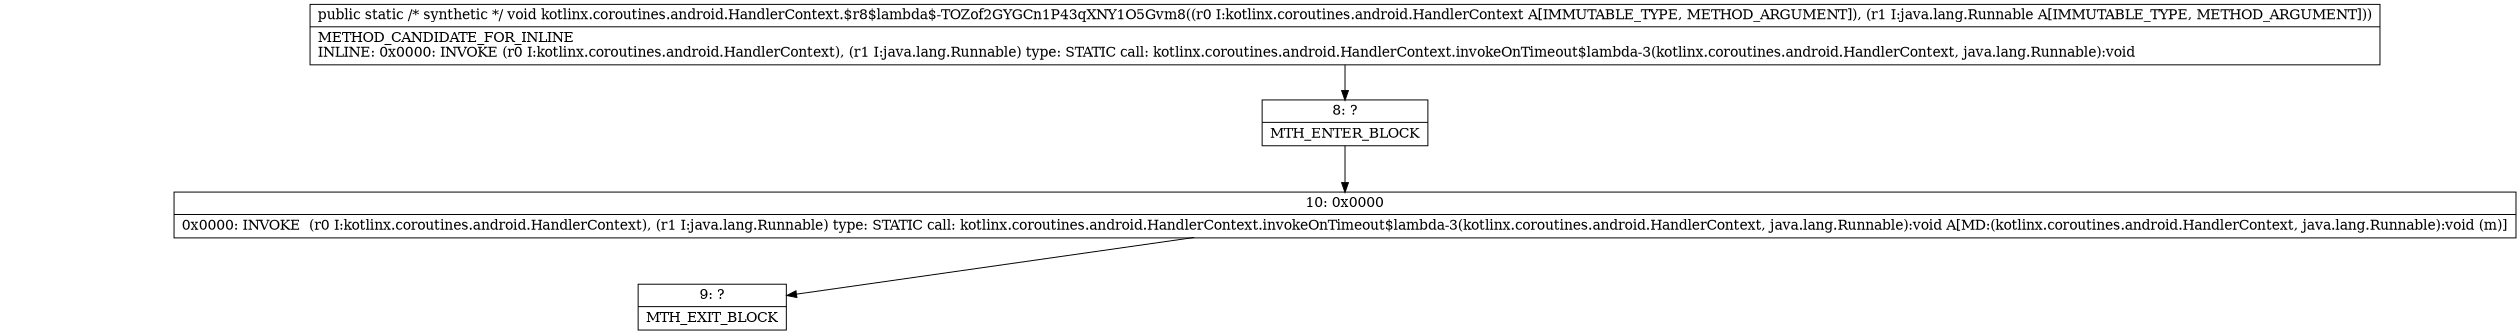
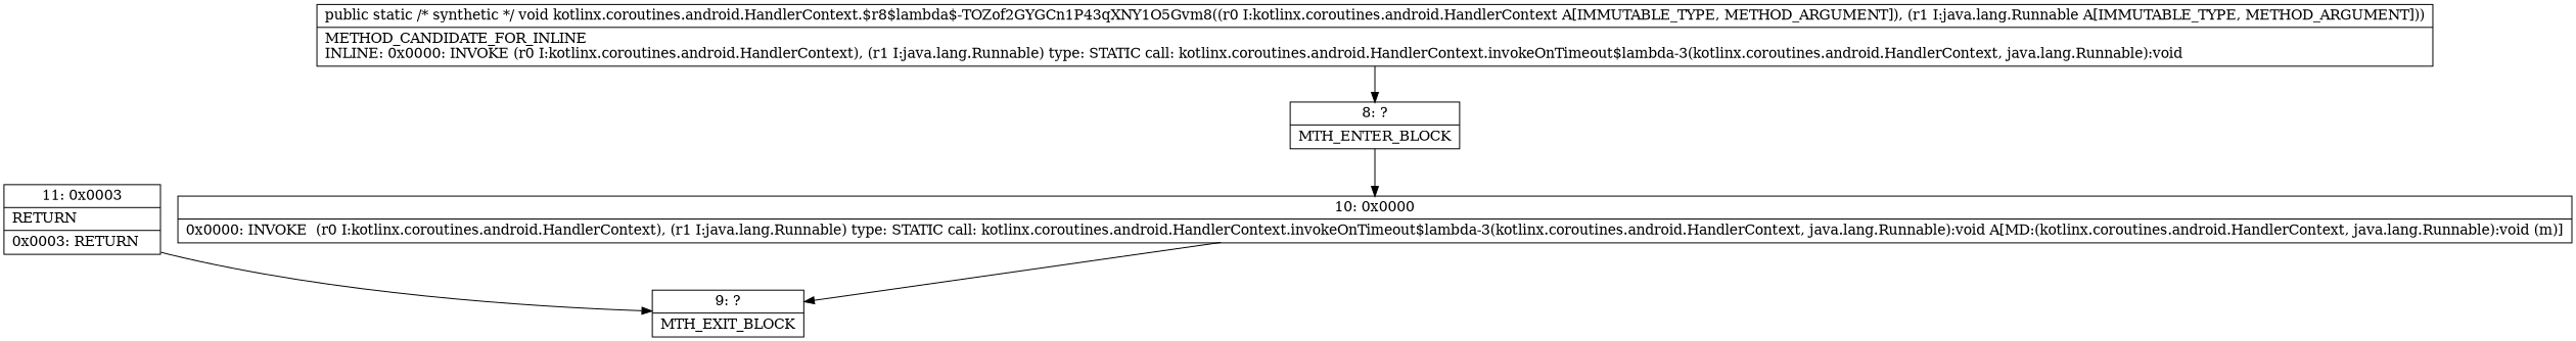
  digraph {
    node [shape=record]
    n1 [label="{8\:\ ?|MTH_ENTER_BLOCK\l}"]
    n2 [label="{10\:\ 0x0000|0x0000: INVOKE  (r0 I:kotlinx.coroutines.android.HandlerContext), (r1 I:java.lang.Runnable) type: STATIC call: kotlinx.coroutines.android.HandlerContext.invokeOnTimeout$lambda\-3(kotlinx.coroutines.android.HandlerContext, java.lang.Runnable):void A[MD:(kotlinx.coroutines.android.HandlerContext, java.lang.Runnable):void (m)]\l}"]
    n3 [label="{9\:\ ?|MTH_EXIT_BLOCK\l}"]
+   n4 [label="{11\:\ 0x0003|RETURN\l|0x0003: RETURN   \l}"]
    n5 [label="{public static \/* synthetic *\/ void kotlinx.coroutines.android.HandlerContext.$r8$lambda$\-TOZof2GYGCn1P43qXNY1O5Gvm8((r0 I:kotlinx.coroutines.android.HandlerContext A[IMMUTABLE_TYPE, METHOD_ARGUMENT]), (r1 I:java.lang.Runnable A[IMMUTABLE_TYPE, METHOD_ARGUMENT]))  | METHOD_CANDIDATE_FOR_INLINE\lINLINE: 0x0000: INVOKE  (r0 I:kotlinx.coroutines.android.HandlerContext), (r1 I:java.lang.Runnable) type: STATIC call: kotlinx.coroutines.android.HandlerContext.invokeOnTimeout$lambda\-3(kotlinx.coroutines.android.HandlerContext, java.lang.Runnable):void\l}"]
    n1 -> n2
    n2 -> n3
+   n4 -> n3
    n5 -> n1
  }
